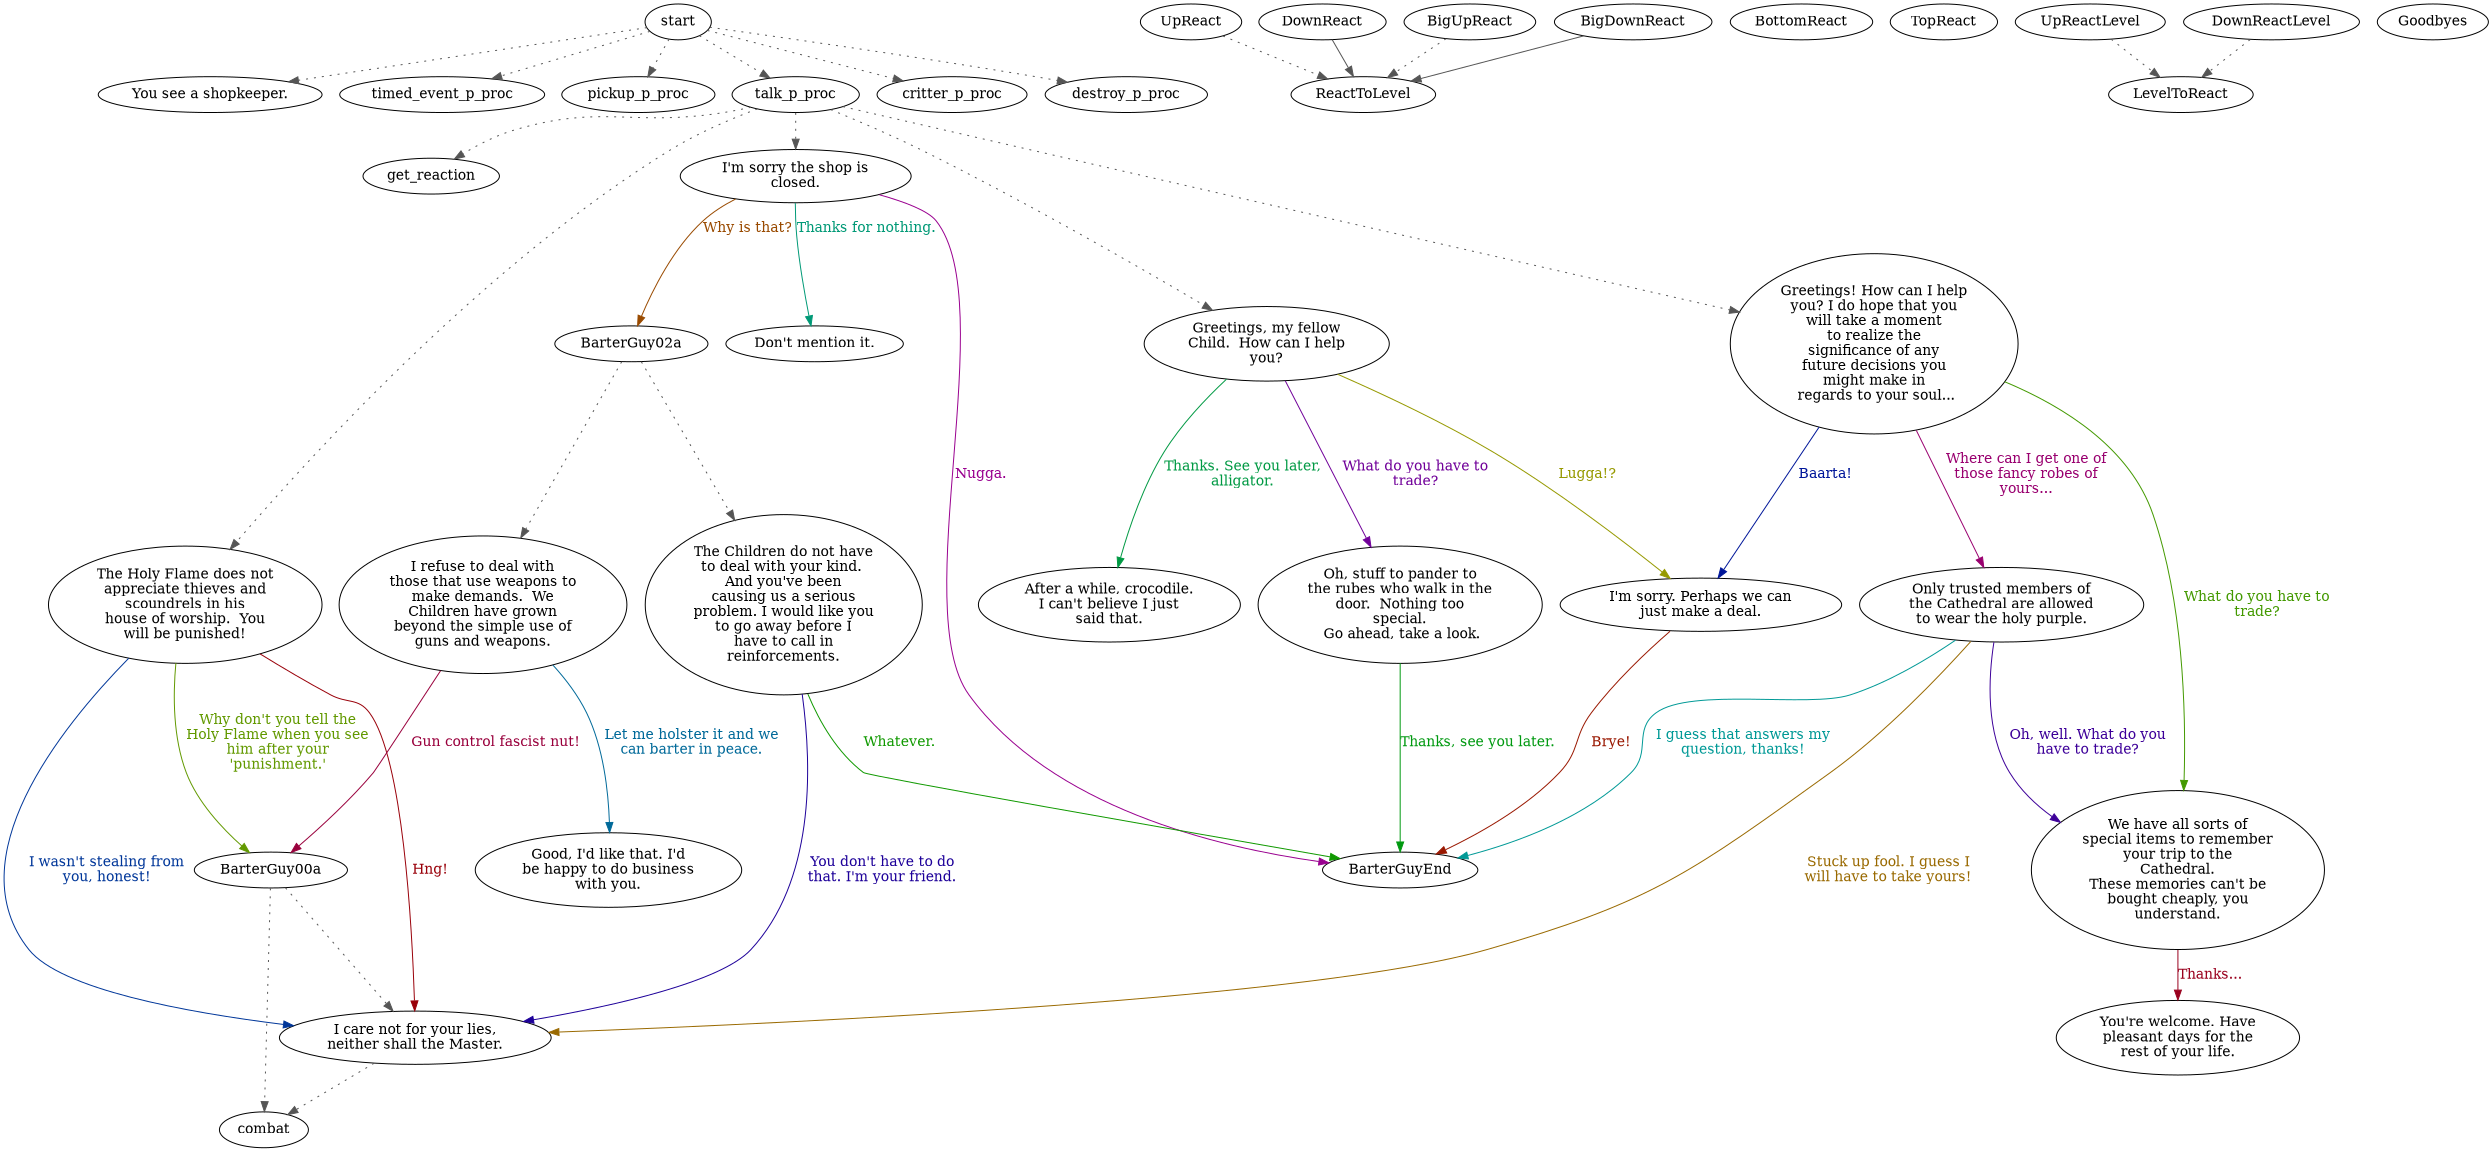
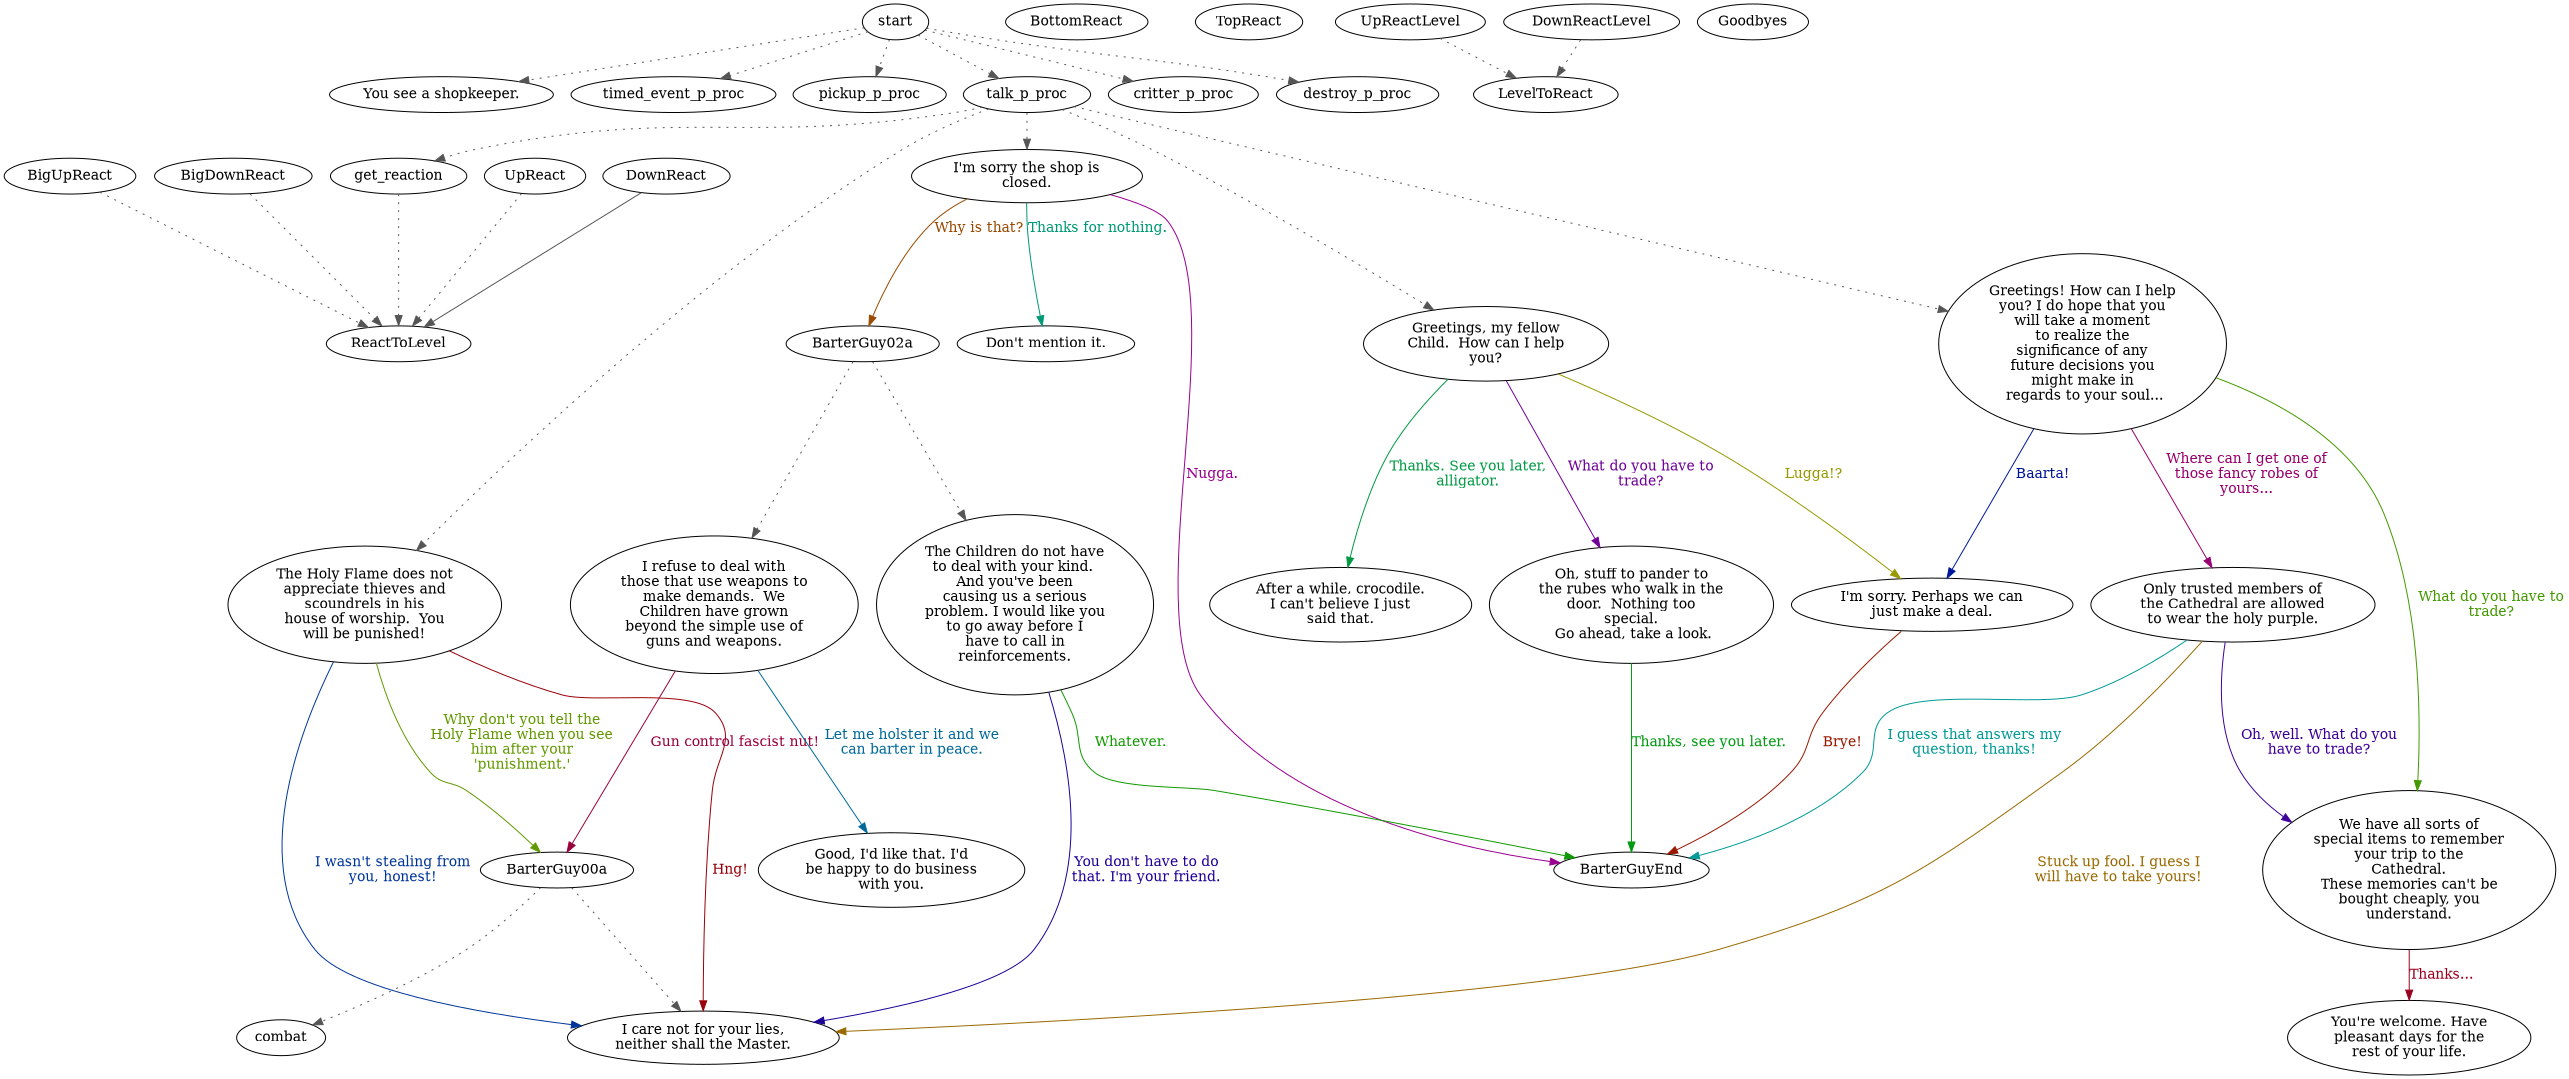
  digraph {
    node [color="#000000" fillcolor="#FFFFFF" style=filled]
    edge [color="#555555"]
    n1 [label="You see a shopkeeper."]
    start
    timed_event_p_proc
    pickup_p_proc
    talk_p_proc
    critter_p_proc
    destroy_p_proc
    get_reaction
    n9 [label="The Holy Flame does not\nappreciate thieves and\nscoundrels in his\nhouse of worship.  You\nwill be punished!"]
    n10 [label="I'm sorry the shop is\nclosed."]
    n11 [label="Greetings, my fellow\nChild.  How can I help\nyou?"]
    n12 [label="Greetings! How can I help\nyou? I do hope that you\nwill take a moment\nto realize the\nsignificance of any\nfuture decisions you\nmight make in\n regards to your soul..."]
    ReactToLevel
    n14 [label="I care not for your lies,\nneither shall the Master."]
    BarterGuy00a
    BarterGuyEnd
    n17 [label="Don't mention it."]
    BarterGuy02a
    n19 [label="I'm sorry. Perhaps we can\njust make a deal."]
    n20 [label="Oh, stuff to pander to\nthe rubes who walk in the\ndoor.  Nothing too\nspecial.\n Go ahead, take a look."]
    n21 [label="After a while, crocodile.\nI can't believe I just\nsaid that."]
    n22 [label="We have all sorts of\nspecial items to remember\nyour trip to the\nCathedral.\nThese memories can't be\nbought cheaply, you\nunderstand."]
    n23 [label="Only trusted members of\nthe Cathedral are allowed\nto wear the holy purple."]
    combat
    n25 [label="The Children do not have\nto deal with your kind. \nAnd you've been\ncausing us a serious\nproblem. I would like you\nto go away before I\nhave to call in\nreinforcements."]
    n26 [label="I refuse to deal with\nthose that use weapons to\nmake demands.  We\nChildren have grown\nbeyond the simple use of\nguns and weapons."]
    n27 [label="You're welcome. Have\npleasant days for the\nrest of your life."]
    n28 [label="Good, I'd like that. I'd\nbe happy to do business\nwith you."]
    UpReact
    DownReact
    BottomReact
    TopReact
    BigUpReact
    BigDownReact
    UpReactLevel
    LevelToReact
    DownReactLevel
    Goodbyes
    start -> n1 [style=dotted]
    start -> timed_event_p_proc [style=dotted]
    start -> pickup_p_proc [style=dotted]
    start -> talk_p_proc [style=dotted]
    start -> critter_p_proc [style=dotted]
    start -> destroy_p_proc [style=dotted]
    talk_p_proc -> get_reaction [style=dotted]
    talk_p_proc -> n9 [style=dotted]
    talk_p_proc -> n10 [style=dotted]
    talk_p_proc -> n11 [style=dotted]
    talk_p_proc -> n12 [style=dotted]
+   get_reaction -> ReactToLevel [style=dotted]
    n9 -> n14 [color="#990009" fontcolor="#990009" label="Hng!"]
    n9 -> n14 [color="#003699" fontcolor="#003699" label="I wasn't stealing from\nyou, honest!"]
    n9 -> BarterGuy00a [color="#629900" fontcolor="#629900" label="Why don't you tell the\nHoly Flame when you see\nhim after your\n'punishment.'"]
    n10 -> BarterGuyEnd [color="#99008F" fontcolor="#99008F" label="Nugga."]
    n10 -> n17 [color="#009976" fontcolor="#009976" label="Thanks for nothing."]
    n10 -> BarterGuy02a [color="#994A00" fontcolor="#994A00" label="Why is that?"]
    n11 -> n19 [color="#969900" fontcolor="#969900" label="Lugga!?"]
    n11 -> n20 [color="#700099" fontcolor="#700099" label="What do you have to\ntrade?"]
    n11 -> n21 [color="#009943" fontcolor="#009943" label="Thanks. See you later,\nalligator."]
    n12 -> n19 [color="#001699" fontcolor="#001699" label="Baarta!"]
    n12 -> n22 [color="#439900" fontcolor="#439900" label="What do you have to\ntrade?"]
    n12 -> n23 [color="#99006F" fontcolor="#99006F" label="Where can I get one of\nthose fancy robes of\nyours..."]
-   n14 -> combat [style=dotted]
    BarterGuy00a -> n14 [style=dotted]
    BarterGuy00a -> combat [style=dotted]
    BarterGuy02a -> n25 [style=dotted]
    BarterGuy02a -> n26 [style=dotted]
    n19 -> BarterGuyEnd [color="#991700" fontcolor="#991700" label="Brye!"]
    n20 -> BarterGuyEnd [color="#009910" fontcolor="#009910" label="Thanks, see you later."]
    n22 -> n27 [color="#99001D" fontcolor="#99001D" label="Thanks..."]
    n23 -> n14 [color="#996900" fontcolor="#996900" label="Stuck up fool. I guess I\nwill have to take yours!"]
    n23 -> BarterGuyEnd [color="#009996" fontcolor="#009996" label="I guess that answers my\nquestion, thanks!"]
    n23 -> n22 [color="#3D0099" fontcolor="#3D0099" label="Oh, well. What do you\nhave to trade?"]
    n25 -> n14 [color="#1D0099" fontcolor="#1D0099" label="You don't have to do\nthat. I'm your friend."]
    n25 -> BarterGuyEnd [color="#109900" fontcolor="#109900" label="Whatever."]
    n26 -> BarterGuy00a [color="#99003C" fontcolor="#99003C" label="Gun control fascist nut!"]
    n26 -> n28 [color="#006999" fontcolor="#006999" label="Let me holster it and we\ncan barter in peace."]
    UpReact -> ReactToLevel [style=dotted]
    DownReact -> ReactToLevel [style=solid]
    BigUpReact -> ReactToLevel [style=dotted]
-   BigDownReact -> ReactToLevel [style=solid]
+   BigDownReact -> ReactToLevel [style=dotted]
    UpReactLevel -> LevelToReact [style=dotted]
    DownReactLevel -> LevelToReact [style=dotted]
  }
